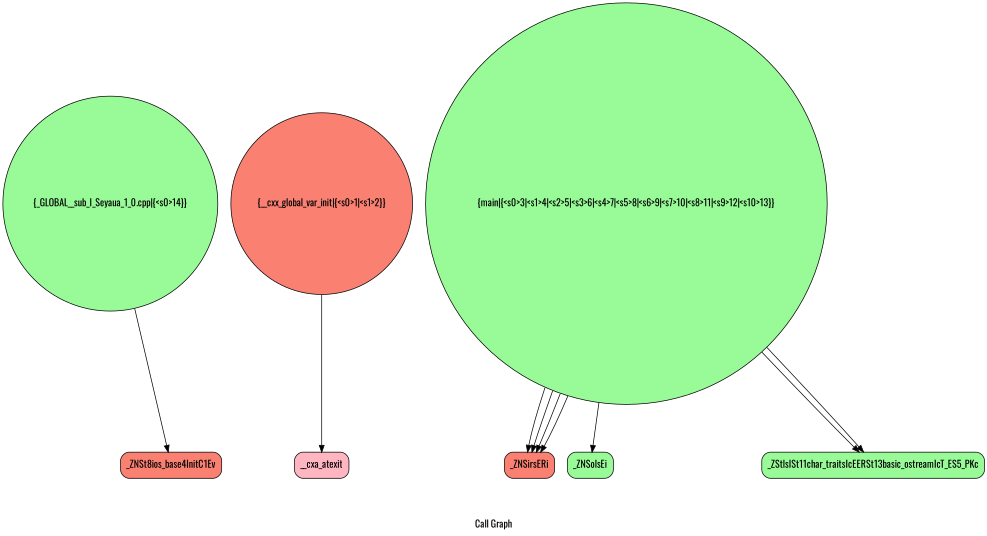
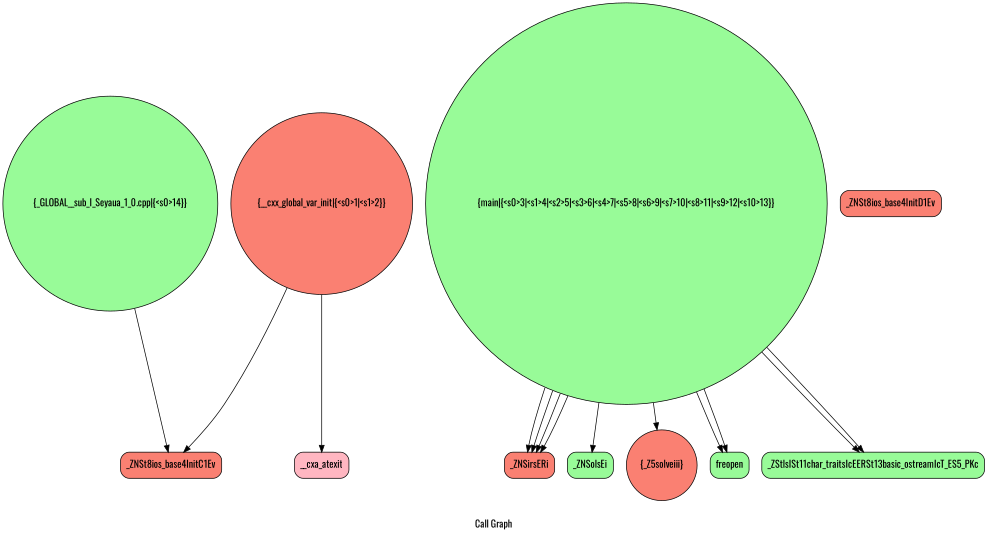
  digraph {
    fontname=Oswald
    label="Call Graph"
    node [fillcolor=salmon fontname=Oswald shape=Mrecord style=filled]
    edge [color=black fontname=Oswald tailport=s0]
    n1 [label="{__cxx_global_var_init|{<s0>1|<s1>2}}" shape=circle]
    n2 [label="{_ZNSt8ios_base4InitC1Ev}"]
    n3 [fillcolor=lightpink label="{__cxa_atexit}"]
    n4 [label="{_ZNSirsERi}"]
+   n5 [label="{_ZNSt8ios_base4InitD1Ev}"]
    n6 [fillcolor=palegreen label="{_ZNSolsEi}"]
+   n7 [label="{_Z5solveiii}" shape=circle]
    n8 [fillcolor=palegreen label="{_GLOBAL__sub_I_Seyaua_1_0.cpp|{<s0>14}}" shape=circle]
+   n9 [fillcolor=palegreen label="{freopen}"]
    n10 [fillcolor=palegreen label="{_ZStlsISt11char_traitsIcEERSt13basic_ostreamIcT_ES5_PKc}"]
    n11 [fillcolor=palegreen label="{main|{<s0>3|<s1>4|<s2>5|<s3>6|<s4>7|<s5>8|<s6>9|<s7>10|<s8>11|<s9>12|<s10>13}}" shape=circle]
+   n1 -> n2
    n1 -> n3 [tailport=s1]
    n8 -> n2
    n11 -> n4 [tailport=s2]
    n11 -> n4 [tailport=s6]
    n11 -> n4 [tailport=s7]
    n11 -> n4 [tailport=s8]
    n11 -> n6 [tailport=s4]
+   n11 -> n7 [tailport=s9]
+   n11 -> n9
+   n11 -> n9 [tailport=s1]
    n11 -> n10 [tailport=s3]
    n11 -> n10 [tailport=s5]
  }
